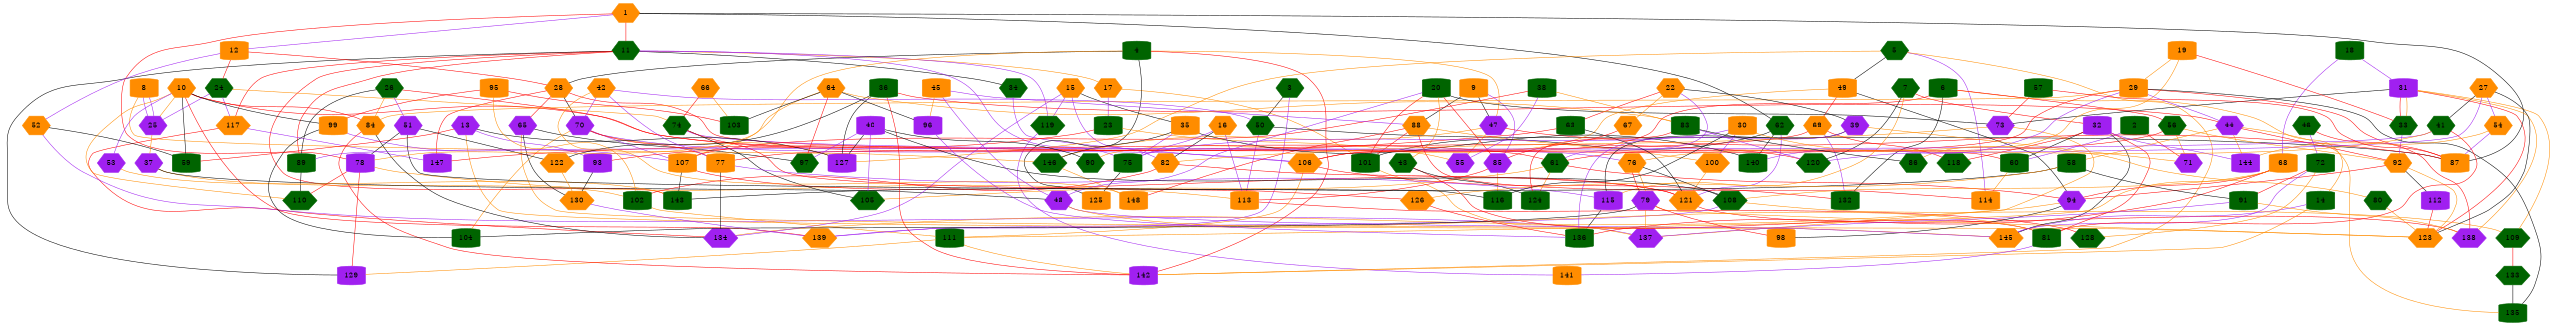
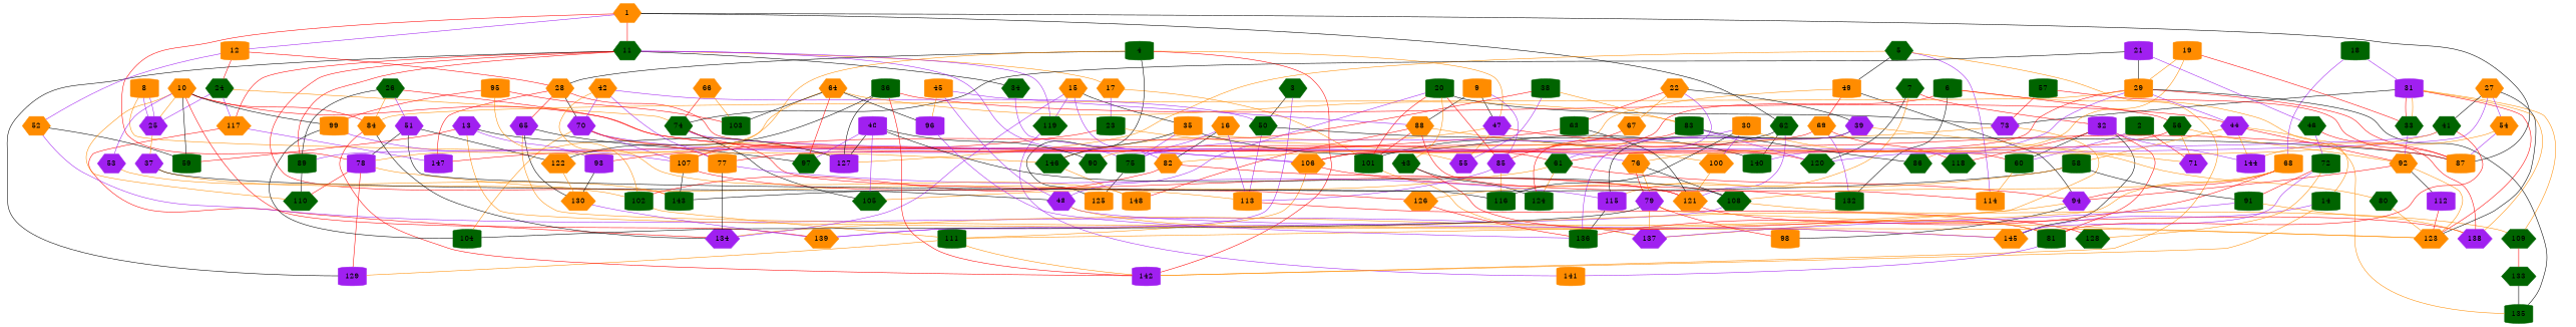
  graph {
    node [color=darkgreen shape=hexagon style=filled]
    edge [color=red]
    1 [color=darkorange]
    11
    12 [color=darkorange shape=cylinder]
    62
    78 [color=purple shape=cylinder]
    87 [color=darkorange shape=cylinder]
    17 [color=darkorange]
    34
    75 [shape=cylinder]
    89 [shape=cylinder]
    117 [color=darkorange]
    119
    129 [color=purple shape=cylinder]
    143 [shape=cylinder]
    28 [color=darkorange]
    24
    52 [color=darkorange]
    101 [shape=cylinder]
    140 [shape=cylinder]
    121 [color=darkorange]
    110
    113 [color=darkorange shape=cylinder]
    2 [shape=cylinder]
    60 [shape=cylinder]
    71 [color=purple]
    114 [color=darkorange shape=cylinder]
    3
    50
    139 [color=darkorange]
    4 [shape=cylinder]
    47 [color=purple]
    107 [color=darkorange shape=cylinder]
    125 [color=darkorange shape=cylinder]
    142 [color=purple shape=cylinder]
    65 [color=purple]
    70 [color=purple]
    147 [color=purple shape=cylinder]
    146
    55 [color=purple]
    5
    49 [color=darkorange shape=cylinder]
    127 [color=purple shape=cylinder]
    90
    69 [color=darkorange]
    94 [color=purple]
    6 [shape=cylinder]
    14 [shape=cylinder]
    56
    106 [color=darkorange]
    132 [shape=cylinder]
    145 [color=darkorange]
    61
    92 [color=darkorange]
    111 [shape=cylinder]
    32 [color=purple shape=cylinder]
    7
    115 [color=purple shape=cylinder]
    120
    81 [shape=cylinder]
    118
    144 [color=purple shape=cylinder]
    136 [shape=cylinder]
    8 [color=darkorange shape=cylinder]
    25 [color=purple]
    37 [color=purple]
    148 [color=darkorange shape=cylinder]
    9 [color=darkorange shape=cylinder]
    85 [color=purple]
    88 [color=darkorange]
    116 [shape=cylinder]
    100 [color=darkorange]
    10 [color=darkorange]
    53 [color=purple]
    59 [shape=cylinder]
    84 [color=darkorange]
    99 [color=darkorange shape=cylinder]
    134 [color=purple]
    104 [shape=cylinder]
    23 [shape=cylinder]
    141 [color=darkorange shape=cylinder]
    74
    137 [color=purple]
    13 [color=purple]
    93 [color=purple shape=cylinder]
    130 [color=darkorange]
    15 [color=darkorange]
    35 [color=darkorange shape=cylinder]
    82 [color=darkorange]
    102 [shape=cylinder]
    16 [color=darkorange]
    128
    18 [shape=cylinder]
    31 [color=purple shape=cylinder]
    68 [color=darkorange shape=cylinder]
    33
    73 [color=purple]
    123 [color=darkorange]
    109
    138 [color=purple]
    108
    19 [color=darkorange shape=cylinder]
    29 [color=darkorange shape=cylinder]
    86
    44 [color=purple]
    135 [shape=cylinder]
    20 [shape=cylinder]
    43
    48 [color=purple]
    124 [shape=cylinder]
+   21 [color=purple shape=cylinder]
    46
    72 [shape=cylinder]
    105
    76 [color=darkorange]
    126 [color=darkorange]
    22 [color=darkorange]
    39 [color=purple]
    63 [shape=cylinder]
    67 [color=darkorange]
    26
    51 [color=purple]
    122 [color=darkorange]
    27 [color=darkorange]
    41
    54 [color=darkorange]
    97
    77 [color=darkorange shape=cylinder]
    58 [shape=cylinder]
    30 [color=darkorange shape=cylinder]
    80
    133
    112 [color=purple shape=cylinder]
    36 [shape=cylinder]
    38 [shape=cylinder]
    83 [shape=cylinder]
    40 [color=purple shape=cylinder]
    79 [color=purple]
    42 [color=darkorange]
    91 [shape=cylinder]
    45 [color=darkorange shape=cylinder]
    96 [color=purple shape=cylinder]
    98 [color=darkorange shape=cylinder]
    57 [shape=cylinder]
    64 [color=darkorange]
    103 [shape=cylinder]
    66 [color=darkorange]
    95 [color=darkorange shape=cylinder]
    1 -- 11
    1 -- 12 [color=purple]
    1 -- 62 [color=black]
    1 -- 78
    1 -- 87 [color=black]
    11 -- 17 [color=darkorange]
    11 -- 34 [color=black]
    11 -- 75 [color=purple]
    11 -- 89
    11 -- 117
    11 -- 119 [color=purple]
    11 -- 129 [color=black]
    11 -- 143
    12 -- 28
    12 -- 24
    12 -- 52 [color=purple]
    62 -- 101 [color=black]
    62 -- 140 [color=black]
    62 -- 121 [color=purple]
    78 -- 129
    78 -- 110
    78 -- 113 [color=darkorange]
    17 -- 101 [color=darkorange]
    17 -- 23 [color=purple]
    34 -- 106 [color=purple]
    75 -- 125 [color=black]
    89 -- 110 [color=black]
    117 -- 147 [color=purple]
    117 -- 134
    119 -- 141 [color=purple]
    28 -- 60
    28 -- 65
    28 -- 70 [color=black]
    28 -- 147
    24 -- 117 [color=purple]
    24 -- 25 [color=purple]
    24 -- 74 [color=darkorange]
    52 -- 59 [color=black]
    52 -- 137 [color=purple]
    101 -- 137 [color=darkorange]
    121 -- 138
    113 -- 128
    2 -- 60 [color=purple]
    2 -- 71
    60 -- 114 [color=darkorange]
    3 -- 50 [color=black]
    3 -- 139 [color=purple]
    50 -- 87 [color=black]
    50 -- 113 [color=purple]
    4 -- 28 [color=black]
    4 -- 47 [color=darkorange]
    4 -- 107 [color=darkorange]
    4 -- 125 [color=black]
    4 -- 142
    47 -- 87
    47 -- 146 [color=darkorange]
    47 -- 55 [color=darkorange]
    107 -- 143 [color=black]
    107 -- 121
    65 -- 130 [color=black]
    65 -- 123 [color=darkorange]
    65 -- 97 [color=black]
    70 -- 107 [color=purple]
    70 -- 127 [color=darkorange]
    70 -- 106 [color=purple]
    70 -- 104 [color=darkorange]
    70 -- 77
    146 -- 148 [color=darkorange]
    5 -- 114 [color=purple]
    5 -- 142 [color=darkorange]
    5 -- 49 [color=black]
    5 -- 127 [color=darkorange]
    49 -- 90 [color=darkorange]
    49 -- 69
    49 -- 94 [color=black]
    69 -- 132 [color=purple]
    69 -- 118
    69 -- 77
    94 -- 134 [color=darkorange]
    94 -- 98 [color=black]
    6 -- 14 [color=darkorange]
    6 -- 56
    6 -- 106
    6 -- 132 [color=black]
    14 -- 142 [color=darkorange]
    14 -- 145 [color=purple]
    56 -- 71 [color=darkorange]
    56 -- 61
    56 -- 92 [color=darkorange]
    106 -- 132
    106 -- 111 [color=darkorange]
    61 -- 94
    61 -- 124 [color=darkorange]
    61 -- 105 [color=darkorange]
    92 -- 94
    92 -- 123 [color=darkorange]
    92 -- 112 [color=black]
    111 -- 129 [color=darkorange]
    111 -- 142 [color=darkorange]
    32 -- 60 [color=black]
    32 -- 145 [color=black]
    32 -- 81
    32 -- 118
    32 -- 144 [color=purple]
    7 -- 32
    7 -- 115 [color=darkorange]
    7 -- 120 [color=black]
    115 -- 136 [color=black]
    81 -- 141 [color=purple]
    8 -- 146 [color=darkorange]
    8 -- 25 [color=purple]
    8 -- 25 [color=purple]
    25 -- 37 [color=darkorange]
    37 -- 102 [color=darkorange]
    37 -- 48 [color=black]
    9 -- 47 [color=black]
    9 -- 85 [color=purple]
    9 -- 88 [color=black]
-   85 -- 113
+   85 -- 113 [color=purple]
    85 -- 116 [color=darkorange]
    88 -- 101
    88 -- 114
    88 -- 148
    88 -- 100 [color=darkorange]
    100 -- 121 [color=darkorange]
    10 -- 110 [color=darkorange]
    10 -- 139
    10 -- 120
    10 -- 25 [color=darkorange]
    10 -- 53 [color=purple]
    10 -- 59 [color=black]
    10 -- 84
    10 -- 99 [color=black]
    53 -- 143 [color=darkorange]
    84 -- 142
    84 -- 134 [color=black]
    99 -- 107 [color=purple]
    99 -- 104 [color=black]
    23 -- 55 [color=darkorange]
    23 -- 93
    74 -- 105 [color=black]
    74 -- 76 [color=purple]
    74 -- 126
    13 -- 127 [color=black]
    13 -- 145 [color=darkorange]
    13 -- 59
    13 -- 93 [color=purple]
    93 -- 130 [color=black]
    130 -- 139 [color=purple]
    15 -- 119 [color=purple]
    15 -- 134 [color=purple]
    15 -- 35 [color=black]
    15 -- 82 [color=purple]
    35 -- 75 [color=purple]
    35 -- 140 [color=black]
    35 -- 146 [color=black]
    82 -- 121
    82 -- 102
    102 -- 111 [color=darkorange]
    16 -- 75 [color=purple]
    16 -- 113 [color=purple]
    16 -- 82 [color=black]
    18 -- 31 [color=purple]
    18 -- 68 [color=purple]
    31 -- 33
    31 -- 33 [color=darkorange]
    31 -- 73 [color=black]
    31 -- 123
    31 -- 109 [color=darkorange]
    31 -- 138 [color=darkorange]
    68 -- 94
    68 -- 111 [color=darkorange]
    68 -- 136
    68 -- 108 [color=darkorange]
    33 -- 92 [color=purple]
    73 -- 137 [color=darkorange]
    73 -- 82 [color=darkorange]
    109 -- 133
    108 -- 139 [color=purple]
    108 -- 109 [color=darkorange]
    19 -- 33
    19 -- 29 [color=darkorange]
    19 -- 86 [color=darkorange]
    29 -- 87
    29 -- 140 [color=purple]
    29 -- 106
    29 -- 84 [color=darkorange]
    29 -- 44 [color=purple]
    29 -- 135 [color=black]
    44 -- 92
    44 -- 144 [color=darkorange]
    44 -- 135 [color=darkorange]
    44 -- 58 [color=darkorange]
    20 -- 101
    20 -- 85
    20 -- 73 [color=black]
    20 -- 43 [color=darkorange]
    20 -- 48 [color=purple]
    43 -- 81
    43 -- 124 [color=black]
    48 -- 145 [color=purple]
    48 -- 81 [color=darkorange]
+   21 -- 74 [color=black]
+   21 -- 29 [color=black]
+   21 -- 46 [color=purple]
    46 -- 138
    46 -- 72 [color=purple]
    72 -- 145 [color=purple]
    72 -- 128 [color=darkorange]
    72 -- 91
    76 -- 108 [color=black]
    76 -- 79
    76 -- 79 [color=darkorange]
    126 -- 136
    22 -- 61 [color=purple]
    22 -- 39 [color=black]
    22 -- 63
    22 -- 67 [color=darkorange]
    39 -- 71 [color=darkorange]
    39 -- 115 [color=black]
    39 -- 136 [color=purple]
    63 -- 121 [color=black]
    63 -- 147
    67 -- 85
    26 -- 89 [color=black]
    26 -- 61
    26 -- 84 [color=darkorange]
    26 -- 51 [color=purple]
    51 -- 78 [color=black]
    51 -- 116 [color=black]
    51 -- 122 [color=black]
    122 -- 130 [color=darkorange]
    27 -- 120 [color=purple]
    27 -- 123 [color=black]
    27 -- 41 [color=black]
    27 -- 54 [color=purple]
    41 -- 89 [color=purple]
    41 -- 81
    41 -- 76 [color=darkorange]
    54 -- 87 [color=purple]
    54 -- 144 [color=darkorange]
    77 -- 115 [color=purple]
    77 -- 134 [color=black]
    58 -- 143 [color=black]
    58 -- 126 [color=darkorange]
    58 -- 91 [color=black]
    30 -- 75 [color=purple]
    30 -- 116 [color=black]
    30 -- 100 [color=purple]
    30 -- 80 [color=darkorange]
    80 -- 123 [color=darkorange]
    133 -- 135 [color=black]
    112 -- 123
    36 -- 142
    36 -- 127 [color=black]
    36 -- 44
    36 -- 122 [color=black]
    38 -- 107
    38 -- 55 [color=purple]
    38 -- 83 [color=darkorange]
    83 -- 120 [color=purple]
    83 -- 86 [color=black]
    83 -- 124
    40 -- 127 [color=black]
    40 -- 90 [color=black]
    40 -- 108 [color=black]
    40 -- 105 [color=purple]
    40 -- 97 [color=purple]
    79 -- 104 [color=black]
    79 -- 137 [color=darkorange]
    79 -- 123 [color=darkorange]
    79 -- 98
    42 -- 50 [color=purple]
    42 -- 70 [color=purple]
    42 -- 148 [color=darkorange]
    42 -- 77 [color=purple]
    91 -- 137 [color=purple]
    91 -- 138 [color=darkorange]
    45 -- 88 [color=purple]
    45 -- 48 [color=purple]
    45 -- 96 [color=darkorange]
    96 -- 136 [color=purple]
    57 -- 87
    57 -- 73
    64 -- 78 [color=darkorange]
    64 -- 97
    64 -- 83 [color=darkorange]
    64 -- 96 [color=black]
    64 -- 103 [color=black]
    66 -- 74
    66 -- 103 [color=darkorange]
    95 -- 99
    95 -- 102 [color=darkorange]
    95 -- 103
  }
